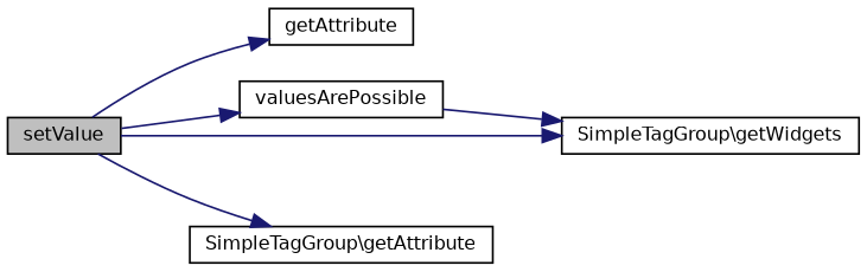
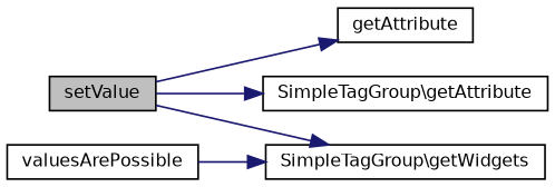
  digraph {
    rankdir=LR
    node [color=black fillcolor=white fontname=Helvetica fontsize=10 shape=record style=filled]
    edge [color=midnightblue fontname=Helvetica fontsize=10 labelfontname=Helvetica labelfontsize=10 style=solid]
    n1 [fillcolor=grey75 fontcolor=black height=0.2 label=setValue width=0.4]
    n2 [height=0.2 label=getAttribute width=0.4]
    n3 [height=0.2 label=valuesArePossible width=0.4]
    n4 [height=0.2 label="SimpleTagGroup\\getWidgets" width=0.4]
    n5 [height=0.2 label="SimpleTagGroup\\getAttribute" width=0.4]
    n1 -> n2
-   n1 -> n3
    n1 -> n4
    n1 -> n5
    n3 -> n4
  }
